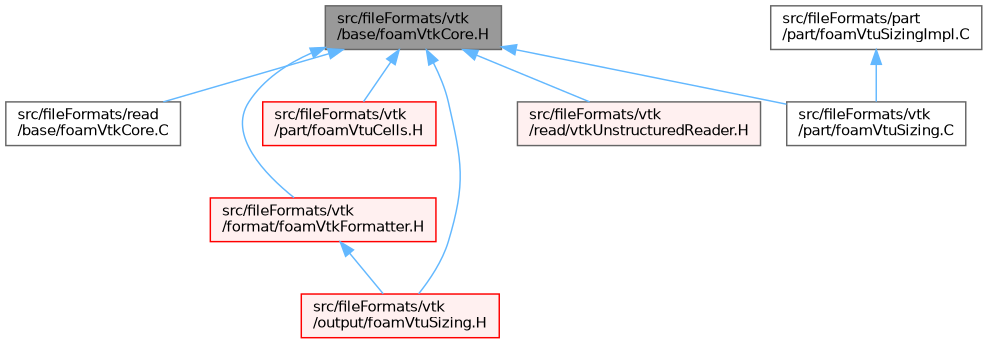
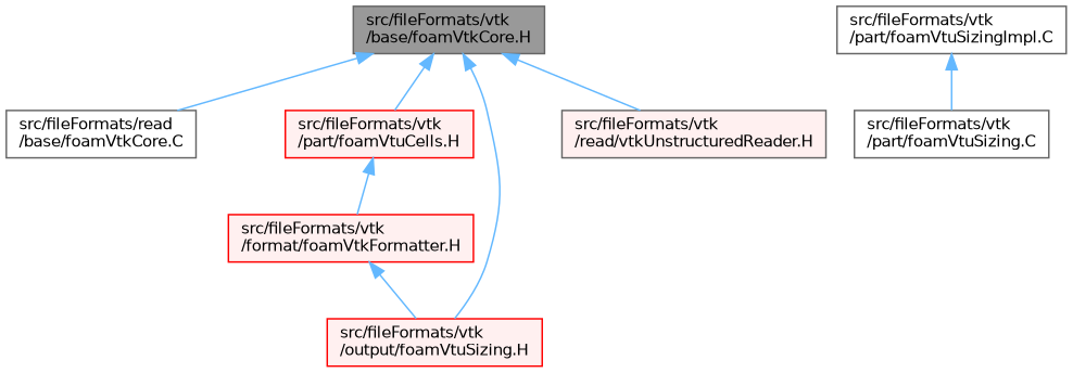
  digraph {
    node [color=grey40 fillcolor="#FFF0F0" fontname=Helvetica fontsize=10 shape=box style=filled]
    edge [color=steelblue1 dir=back fontname=Helvetica fontsize=10 labelfontname=Helvetica labelfontsize=10 style=solid]
    n1 [color=gray40 fillcolor=grey60 fontcolor=black height=0.2 label="src/fileFormats/vtk\l/base/foamVtkCore.H" width=0.4]
    n2 [fillcolor=white height=0.2 label="src/fileFormats/read\l/base/foamVtkCore.C" width=0.4]
    n3 [color=red height=0.2 label="src/fileFormats/vtk\l/format/foamVtkFormatter.H" width=0.4]
    n4 [color=red height=0.2 label="src/fileFormats/vtk\l/output/foamVtuSizing.H" width=0.4]
    n5 [color=red height=0.2 label="src/fileFormats/vtk\l/part/foamVtuCells.H" width=0.4]
    n6 [fillcolor=white height=0.2 label="src/fileFormats/vtk\l/part/foamVtuSizing.C" width=0.4]
    n7 [height=0.2 label="src/fileFormats/vtk\l/read/vtkUnstructuredReader.H" width=0.4]
-   n8 [fillcolor=white height=0.2 label="src/fileFormats/part\l/part/foamVtuSizingImpl.C" width=0.4]
+   n8 [fillcolor=white height=0.2 label="src/fileFormats/vtk\l/part/foamVtuSizingImpl.C" width=0.4]
    n1 -> n2
-   n1 -> n3
+   n5 -> n3
    n1 -> n4
    n1 -> n5
-   n1 -> n6
    n1 -> n7
    n3 -> n4
    n8 -> n6
  }
